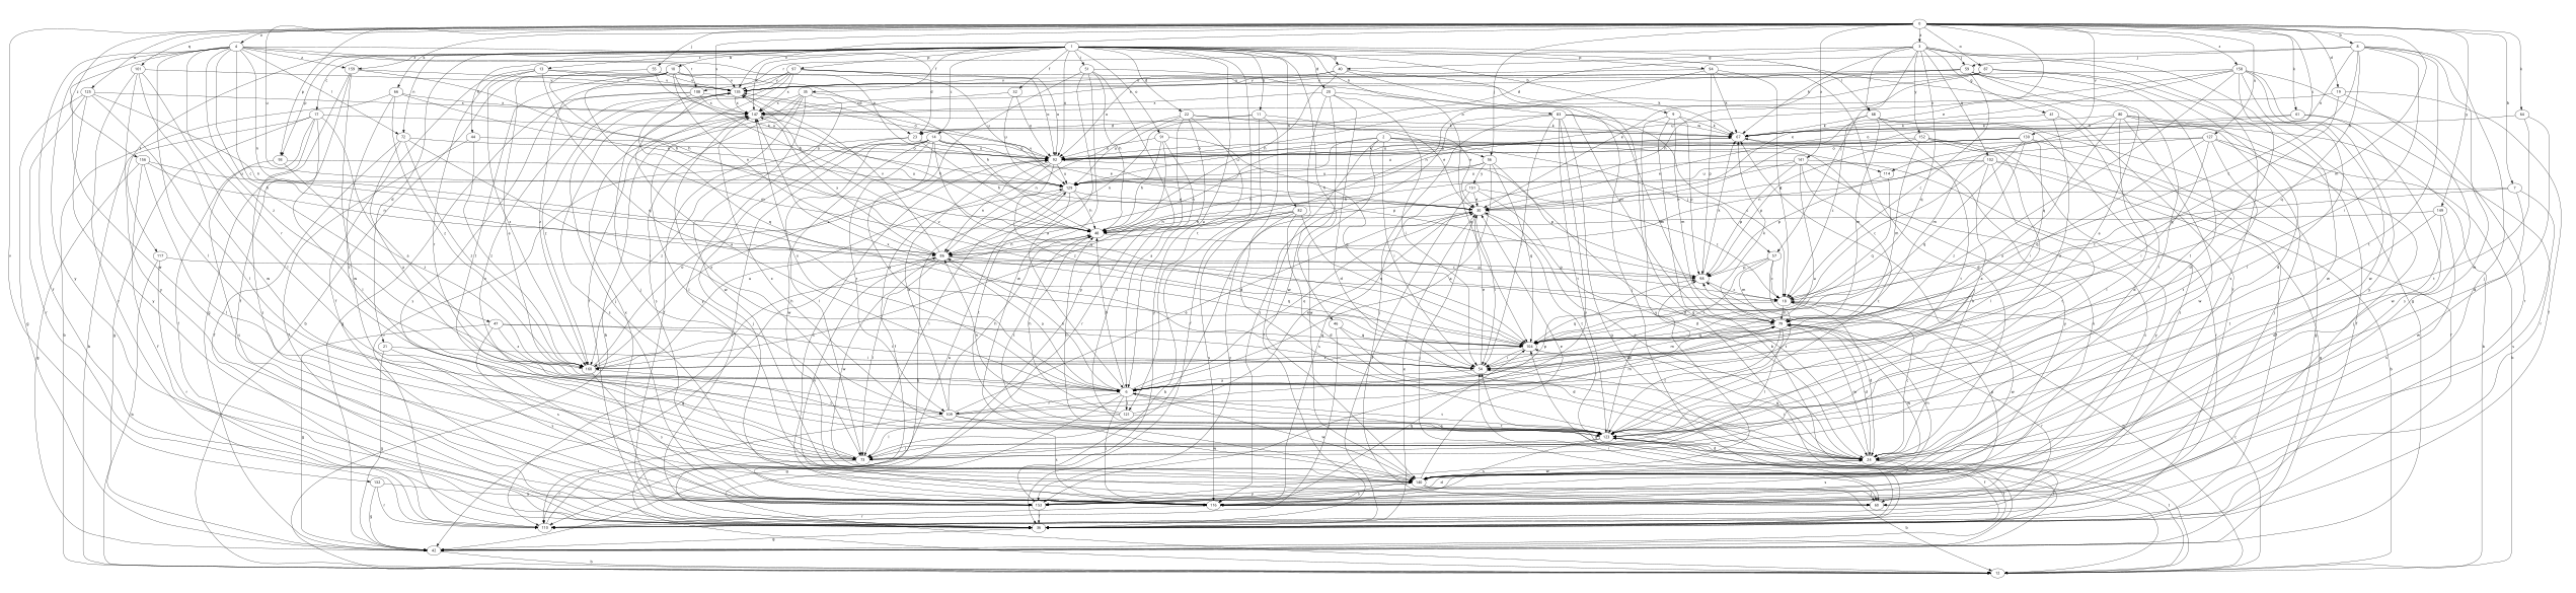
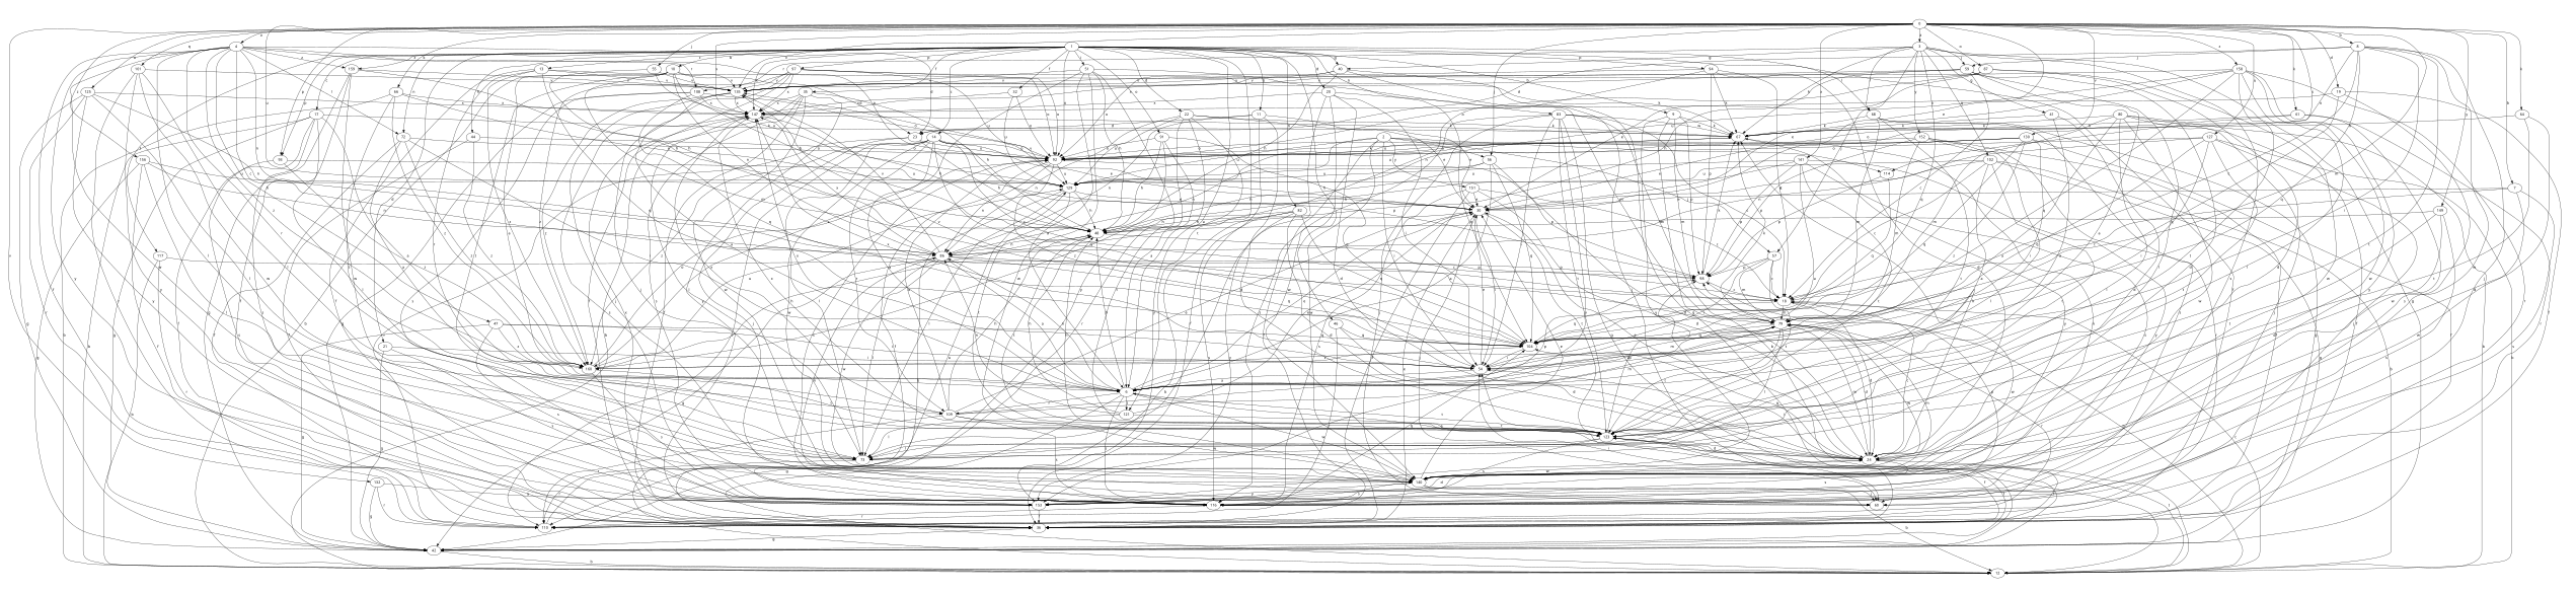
  strict digraph {
    fontname="Noto Sans"
    node [fontname="Noto Sans"]
    edge [fontname="Noto Sans"]
    0
    3
    4
    7
    8
    19
    30
    55
    56
    61
    64
    66
    79
    87
    93
    101
    114
    125
    127
    129
    130
    132
    135
    141
    147
    149
    156
    158
    40
    68
    57
    41
    42
    59
    67
    102
    104
    108
    116
    152
    36
    92
    159
    86
    140
    18
    23
    47
    72
    73
    109
    153
    160
    54
    123
    60
    48
    6
    24
    110
    12
    98
    1
    9
    10
    11
    13
    14
    17
    20
    21
    22
    32
    35
    44
    46
    51
    82
    83
    91
    94
    97
    117
    121
    80
    2
    151
    0 -> 3 [label=a]
    0 -> 4 [label=a]
    0 -> 7 [label=b]
    0 -> 8 [label=b]
    0 -> 19 [label=d]
    0 -> 30 [label=e]
    0 -> 55 [label=j]
    0 -> 56 [label=j]
    0 -> 61 [label=k]
    0 -> 64 [label=k]
    0 -> 66 [label=k]
    0 -> 79 [label=m]
    0 -> 87 [label=o]
    0 -> 93 [label=p]
    0 -> 101 [label=q]
    0 -> 114 [label=s]
    0 -> 125 [label=u]
    0 -> 127 [label=u]
    0 -> 129 [label=u]
    0 -> 130 [label=v]
    0 -> 132 [label=v]
    0 -> 135 [label=v]
    0 -> 141 [label=x]
    0 -> 147 [label=x]
    0 -> 149 [label=y]
    0 -> 156 [label=z]
    0 -> 158 [label=z]
    3 -> 40 [label=g]
    3 -> 68 [label=l]
    3 -> 57 [label=j]
    3 -> 41 [label=g]
    3 -> 42 [label=g]
    3 -> 59 [label=j]
    3 -> 67 [label=k]
    3 -> 102 [label=q]
    3 -> 104 [label=q]
    3 -> 108 [label=r]
    3 -> 116 [label=s]
    3 -> 152 [label=y]
    4 -> 108 [label=r]
    4 -> 36 [label=f]
    4 -> 92 [label=o]
    4 -> 159 [label=z]
    4 -> 86 [label=n]
    4 -> 140 [label=w]
    4 -> 18 [label=c]
    4 -> 23 [label=d]
    4 -> 47 [label=h]
    4 -> 72 [label=l]
    4 -> 73 [label=l]
    4 -> 109 [label=r]
    4 -> 153 [label=y]
    4 -> 160 [label=z]
    7 -> 30 [label=e]
    7 -> 116 [label=s]
    7 -> 140 [label=w]
    7 -> 18 [label=c]
    8 -> 59 [label=j]
    8 -> 104 [label=q]
    8 -> 92 [label=o]
    8 -> 140 [label=w]
    8 -> 18 [label=c]
    8 -> 23 [label=d]
    8 -> 54 [label=i]
    8 -> 123 [label=t]
    8 -> 60 [label=j]
    19 -> 147 [label=x]
    19 -> 104 [label=q]
    19 -> 116 [label=s]
    19 -> 36 [label=f]
    30 -> 135 [label=v]
    30 -> 54 [label=i]
    30 -> 123 [label=t]
    30 -> 60 [label=j]
    30 -> 48 [label=h]
    55 -> 129 [label=u]
    55 -> 135 [label=v]
    55 -> 48 [label=h]
    56 -> 129 [label=u]
    56 -> 104 [label=q]
    56 -> 48 [label=h]
    56 -> 6 [label=a]
    56 -> 24 [label=d]
    61 -> 67 [label=k]
    61 -> 92 [label=o]
    61 -> 140 [label=w]
    61 -> 110 [label=r]
    64 -> 67 [label=k]
    64 -> 123 [label=t]
    64 -> 24 [label=d]
    66 -> 30 [label=e]
    66 -> 147 [label=x]
    66 -> 160 [label=z]
    66 -> 123 [label=t]
    66 -> 12 [label=b]
    79 -> 67 [label=k]
    79 -> 104 [label=q]
    79 -> 140 [label=w]
    79 -> 73 [label=l]
    79 -> 123 [label=t]
    79 -> 6 [label=a]
    79 -> 24 [label=d]
    79 -> 110 [label=r]
    87 -> 30 [label=e]
    87 -> 135 [label=v]
    87 -> 92 [label=o]
    87 -> 140 [label=w]
    87 -> 24 [label=d]
    93 -> 129 [label=u]
    93 -> 116 [label=s]
    93 -> 160 [label=z]
    101 -> 135 [label=v]
    101 -> 140 [label=w]
    101 -> 73 [label=l]
    101 -> 153 [label=y]
    101 -> 110 [label=r]
    114 -> 104 [label=q]
    114 -> 98 [label=p]
    125 -> 147 [label=x]
    125 -> 42 [label=g]
    125 -> 86 [label=n]
    125 -> 73 [label=l]
    125 -> 153 [label=y]
    125 -> 110 [label=r]
    127 -> 104 [label=q]
    127 -> 92 [label=o]
    127 -> 86 [label=n]
    127 -> 54 [label=i]
    127 -> 123 [label=t]
    127 -> 60 [label=j]
    127 -> 12 [label=b]
    129 -> 30 [label=e]
    129 -> 73 [label=l]
    129 -> 123 [label=t]
    129 -> 48 [label=h]
    129 -> 12 [label=b]
    130 -> 30 [label=e]
    130 -> 129 [label=u]
    130 -> 104 [label=q]
    130 -> 36 [label=f]
    130 -> 92 [label=o]
    130 -> 160 [label=z]
    130 -> 54 [label=i]
    132 -> 42 [label=g]
    132 -> 153 [label=y]
    132 -> 110 [label=r]
    135 -> 147 [label=x]
    135 -> 160 [label=z]
    135 -> 60 [label=j]
    135 -> 6 [label=a]
    141 -> 129 [label=u]
    141 -> 116 [label=s]
    141 -> 153 [label=y]
    141 -> 123 [label=t]
    141 -> 48 [label=h]
    141 -> 6 [label=a]
    141 -> 98 [label=p]
    147 -> 67 [label=k]
    147 -> 116 [label=s]
    147 -> 73 [label=l]
    147 -> 48 [label=h]
    149 -> 116 [label=s]
    149 -> 123 [label=t]
    149 -> 48 [label=h]
    149 -> 24 [label=d]
    156 -> 129 [label=u]
    156 -> 42 [label=g]
    156 -> 36 [label=f]
    156 -> 86 [label=n]
    156 -> 73 [label=l]
    158 -> 30 [label=e]
    158 -> 129 [label=u]
    158 -> 135 [label=v]
    158 -> 104 [label=q]
    158 -> 140 [label=w]
    158 -> 73 [label=l]
    158 -> 153 [label=y]
    158 -> 123 [label=t]
    158 -> 110 [label=r]
    40 -> 135 [label=v]
    40 -> 42 [label=g]
    40 -> 92 [label=o]
    40 -> 60 [label=j]
    40 -> 48 [label=h]
    68 -> 79 [label=m]
    68 -> 42 [label=g]
    68 -> 67 [label=k]
    68 -> 116 [label=s]
-   68 -> 18 [label=c]
+   14 -> 18 [label=c]
    68 -> 123 [label=t]
    57 -> 79 [label=m]
    57 -> 18 [label=c]
    57 -> 54 [label=i]
    57 -> 123 [label=t]
    57 -> 98 [label=p]
    41 -> 67 [label=k]
    41 -> 6 [label=a]
    41 -> 24 [label=d]
    42 -> 123 [label=t]
    42 -> 12 [label=b]
    59 -> 135 [label=v]
    59 -> 147 [label=x]
    59 -> 18 [label=c]
    59 -> 73 [label=l]
    59 -> 48 [label=h]
    59 -> 6 [label=a]
    59 -> 24 [label=d]
    67 -> 92 [label=o]
    67 -> 153 [label=y]
    102 -> 30 [label=e]
    102 -> 129 [label=u]
    102 -> 42 [label=g]
    102 -> 18 [label=c]
    102 -> 123 [label=t]
    102 -> 6 [label=a]
    102 -> 12 [label=b]
    104 -> 135 [label=v]
    104 -> 160 [label=z]
    104 -> 54 [label=i]
    108 -> 147 [label=x]
    108 -> 42 [label=g]
    108 -> 104 [label=q]
    108 -> 116 [label=s]
    108 -> 92 [label=o]
    116 -> 104 [label=q]
    116 -> 86 [label=n]
    116 -> 110 [label=r]
    116 -> 98 [label=p]
    152 -> 79 [label=m]
    152 -> 36 [label=f]
    152 -> 92 [label=o]
    152 -> 73 [label=l]
    152 -> 110 [label=r]
    152 -> 98 [label=p]
    36 -> 30 [label=e]
    36 -> 42 [label=g]
-   36 -> 104 [label=q]
    36 -> 54 [label=i]
    92 -> 129 [label=u]
    92 -> 67 [label=k]
    92 -> 116 [label=s]
    92 -> 36 [label=f]
    92 -> 86 [label=n]
    92 -> 54 [label=i]
    92 -> 98 [label=p]
    159 -> 135 [label=v]
    159 -> 42 [label=g]
    159 -> 36 [label=f]
    159 -> 140 [label=w]
    159 -> 48 [label=h]
    86 -> 135 [label=v]
    86 -> 147 [label=x]
    86 -> 42 [label=g]
    86 -> 104 [label=q]
    86 -> 140 [label=w]
    86 -> 73 [label=l]
    86 -> 6 [label=a]
    86 -> 98 [label=p]
    140 -> 30 [label=e]
    140 -> 79 [label=m]
    140 -> 116 [label=s]
    140 -> 153 [label=y]
    140 -> 60 [label=j]
    140 -> 12 [label=b]
    18 -> 79 [label=m]
    18 -> 104 [label=q]
    18 -> 140 [label=w]
    18 -> 24 [label=d]
    23 -> 92 [label=o]
    23 -> 60 [label=j]
    23 -> 48 [label=h]
    23 -> 110 [label=r]
    47 -> 42 [label=g]
    47 -> 104 [label=q]
    47 -> 116 [label=s]
    47 -> 160 [label=z]
    47 -> 54 [label=i]
    72 -> 36 [label=f]
    72 -> 92 [label=o]
    72 -> 160 [label=z]
    72 -> 54 [label=i]
    72 -> 6 [label=a]
-   73 -> 135 [label=v]
+   51 -> 135 [label=v]
    73 -> 110 [label=r]
    109 -> 30 [label=e]
    109 -> 79 [label=m]
    109 -> 147 [label=x]
    109 -> 116 [label=s]
    109 -> 92 [label=o]
    109 -> 140 [label=w]
    109 -> 48 [label=h]
    109 -> 110 [label=r]
    109 -> 98 [label=p]
    153 -> 147 [label=x]
    153 -> 67 [label=k]
    153 -> 36 [label=f]
    153 -> 24 [label=d]
    160 -> 129 [label=u]
    160 -> 116 [label=s]
    160 -> 92 [label=o]
    160 -> 123 [label=t]
    160 -> 48 [label=h]
    54 -> 30 [label=e]
    54 -> 79 [label=m]
    54 -> 147 [label=x]
    54 -> 6 [label=a]
    123 -> 147 [label=x]
    123 -> 116 [label=s]
    123 -> 36 [label=f]
    123 -> 73 [label=l]
    123 -> 48 [label=h]
    123 -> 24 [label=d]
    123 -> 98 [label=p]
    48 -> 86 [label=n]
    48 -> 18 [label=c]
    48 -> 123 [label=t]
    6 -> 30 [label=e]
    6 -> 147 [label=x]
    6 -> 42 [label=g]
    6 -> 116 [label=s]
    6 -> 86 [label=n]
    6 -> 140 [label=w]
    6 -> 109 [label=r]
    6 -> 123 [label=t]
    6 -> 48 [label=h]
    6 -> 121 [label=t]
    24 -> 30 [label=e]
    24 -> 79 [label=m]
    24 -> 67 [label=k]
    24 -> 104 [label=q]
    24 -> 116 [label=s]
    24 -> 36 [label=f]
    24 -> 140 [label=w]
    24 -> 18 [label=c]
    24 -> 54 [label=i]
    24 -> 6 [label=a]
    110 -> 129 [label=u]
    12 -> 18 [label=c]
    12 -> 54 [label=i]
    12 -> 123 [label=t]
    12 -> 98 [label=p]
    98 -> 67 [label=k]
    98 -> 18 [label=c]
    1 -> 93 [label=p]
    1 -> 147 [label=x]
    1 -> 40 [label=g]
    1 -> 68 [label=l]
    1 -> 36 [label=f]
    1 -> 92 [label=o]
    1 -> 159 [label=z]
    1 -> 72 [label=n]
    1 -> 6 [label=a]
    1 -> 9 [label=b]
    1 -> 10 [label=b]
    1 -> 11 [label=b]
    1 -> 13 [label=c]
    1 -> 14 [label=c]
    1 -> 17 [label=c]
    1 -> 20 [label=d]
    1 -> 21 [label=d]
    1 -> 22 [label=d]
    1 -> 32 [label=f]
    1 -> 35 [label=f]
    1 -> 44 [label=h]
    1 -> 46 [label=h]
    1 -> 51 [label=i]
    1 -> 82 [label=n]
    1 -> 83 [label=n]
    1 -> 91 [label=o]
    1 -> 94 [label=p]
    1 -> 97 [label=p]
    1 -> 117 [label=t]
    1 -> 121 [label=t]
    9 -> 79 [label=m]
    9 -> 67 [label=k]
    9 -> 153 [label=y]
    9 -> 12 [label=b]
    9 -> 98 [label=p]
    10 -> 79 [label=m]
    10 -> 135 [label=v]
    10 -> 86 [label=n]
    10 -> 23 [label=d]
    10 -> 123 [label=t]
    10 -> 48 [label=h]
    10 -> 6 [label=a]
    10 -> 12 [label=b]
    11 -> 30 [label=e]
    11 -> 36 [label=f]
    11 -> 86 [label=n]
    11 -> 23 [label=d]
    11 -> 24 [label=d]
    13 -> 135 [label=v]
    13 -> 104 [label=q]
    13 -> 36 [label=f]
    13 -> 92 [label=o]
    13 -> 109 [label=r]
    13 -> 160 [label=z]
    14 -> 30 [label=e]
    14 -> 104 [label=q]
    14 -> 92 [label=o]
    14 -> 140 [label=w]
    14 -> 73 [label=l]
    14 -> 109 [label=r]
    14 -> 160 [label=z]
    14 -> 6 [label=a]
    14 -> 110 [label=r]
    14 -> 98 [label=p]
    17 -> 42 [label=g]
    17 -> 67 [label=k]
    17 -> 116 [label=s]
    17 -> 36 [label=f]
    17 -> 73 [label=l]
    17 -> 6 [label=a]
    17 -> 12 [label=b]
    20 -> 147 [label=x]
    20 -> 104 [label=q]
    20 -> 140 [label=w]
    20 -> 73 [label=l]
    20 -> 54 [label=i]
    20 -> 24 [label=d]
    21 -> 42 [label=g]
    21 -> 116 [label=s]
    21 -> 54 [label=i]
    22 -> 30 [label=e]
    22 -> 129 [label=u]
    22 -> 67 [label=k]
    22 -> 86 [label=n]
    22 -> 153 [label=y]
    22 -> 6 [label=a]
    22 -> 110 [label=r]
    32 -> 129 [label=u]
    32 -> 147 [label=x]
    32 -> 92 [label=o]
    35 -> 147 [label=x]
    35 -> 116 [label=s]
    35 -> 36 [label=f]
    35 -> 140 [label=w]
    35 -> 153 [label=y]
    35 -> 48 [label=h]
    35 -> 12 [label=b]
    44 -> 36 [label=f]
    44 -> 92 [label=o]
    44 -> 160 [label=z]
    46 -> 104 [label=q]
    46 -> 24 [label=d]
    46 -> 110 [label=r]
    51 -> 79 [label=m]
    51 -> 140 [label=w]
    51 -> 153 [label=y]
    51 -> 160 [label=z]
    51 -> 48 [label=h]
    51 -> 6 [label=a]
    82 -> 104 [label=q]
    82 -> 116 [label=s]
    82 -> 153 [label=y]
    82 -> 48 [label=h]
    82 -> 24 [label=d]
    82 -> 12 [label=b]
    83 -> 79 [label=m]
    83 -> 42 [label=g]
    83 -> 67 [label=w]
    83 -> 116 [label=s]
    83 -> 18 [label=c]
    83 -> 153 [label=y]
    83 -> 54 [label=i]
    83 -> 123 [label=t]
    83 -> 60 [label=j]
    91 -> 104 [label=q]
    91 -> 92 [label=o]
    91 -> 160 [label=z]
    91 -> 123 [label=t]
    91 -> 48 [label=h]
    94 -> 135 [label=v]
    94 -> 67 [label=k]
    94 -> 86 [label=n]
    94 -> 18 [label=c]
    94 -> 24 [label=d]
    94 -> 98 [label=p]
    97 -> 129 [label=u]
    97 -> 135 [label=v]
    97 -> 147 [label=x]
    97 -> 67 [label=k]
    97 -> 36 [label=f]
    97 -> 92 [label=o]
    97 -> 160 [label=z]
    97 -> 60 [label=j]
    117 -> 110 [label=r]
    117 -> 12 [label=b]
    117 -> 98 [label=p]
    121 -> 30 [label=e]
    121 -> 86 [label=n]
    121 -> 73 [label=l]
    121 -> 123 [label=t]
    121 -> 48 [label=h]
    80 -> 79 [label=m]
    80 -> 67 [label=k]
    80 -> 36 [label=f]
    80 -> 140 [label=w]
    80 -> 73 [label=l]
    80 -> 60 [label=j]
    80 -> 6 [label=a]
    80 -> 12 [label=b]
    2 -> 56 [label=j]
    2 -> 114 [label=s]
    2 -> 129 [label=u]
    2 -> 57 [label=j]
    2 -> 36 [label=f]
    2 -> 86 [label=n]
    2 -> 140 [label=w]
    2 -> 54 [label=i]
-   56 -> 151 [label=y]
+   2 -> 151 [label=y]
    151 -> 30 [label=e]
    151 -> 116 [label=s]
    151 -> 36 [label=f]
    151 -> 18 [label=c]
    151 -> 24 [label=d]
  }
